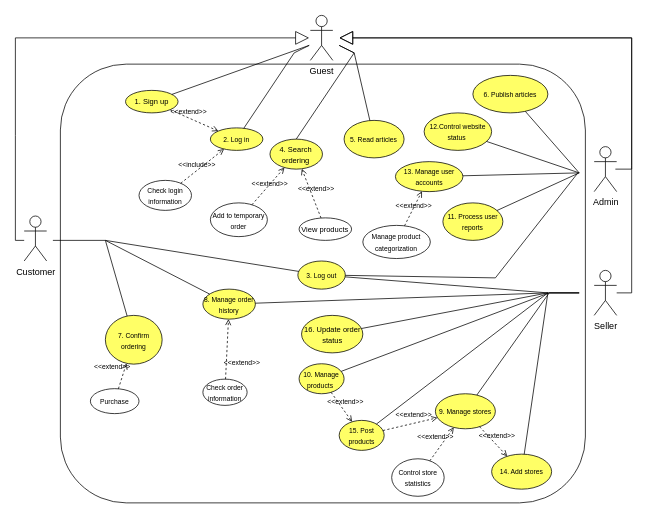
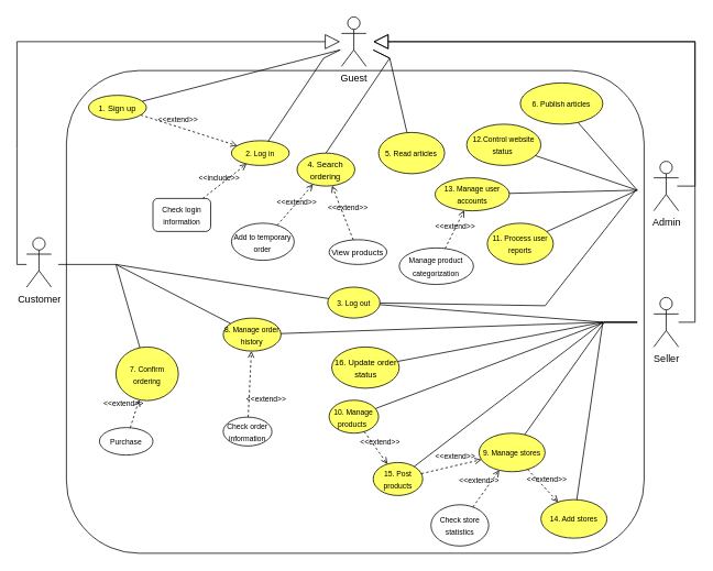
  <mxCell id="0" />
  <mxCell id="1" parent="0" />
  <mxCell id="2" value="" style="rounded=1;whiteSpace=wrap;html=1;" vertex="1" parent="1"><mxGeometry x="80" y="85" width="700" height="585" as="geometry" /></mxCell>
  <mxCell id="3" value="Guest" style="shape=umlActor;verticalLabelPosition=bottom;verticalAlign=top;html=1;outlineConnect=0;" parent="1" vertex="1"><mxGeometry x="413.28" y="20" width="30" height="60" as="geometry" /></mxCell>
  <mxCell id="4" value="Customer" style="shape=umlActor;verticalLabelPosition=bottom;verticalAlign=top;html=1;outlineConnect=0;" parent="1" vertex="1"><mxGeometry x="31.73" y="287.5" width="30" height="60" as="geometry" /></mxCell>
  <mxCell id="5" value="Seller" style="shape=umlActor;verticalLabelPosition=bottom;verticalAlign=top;html=1;outlineConnect=0;" parent="1" vertex="1"><mxGeometry x="791.73" y="360" width="30" height="60" as="geometry" /></mxCell>
  <mxCell id="6" value="Admin&lt;br&gt;" style="shape=umlActor;verticalLabelPosition=bottom;verticalAlign=top;html=1;outlineConnect=0;" parent="1" vertex="1"><mxGeometry x="791.73" y="195" width="30" height="60" as="geometry" /></mxCell>
  <mxCell id="7" value="&lt;font style=&quot;font-size: 9px;&quot;&gt;Add to temporary order&lt;/font&gt;" style="ellipse;whiteSpace=wrap;html=1;align=center;" parent="1" vertex="1"><mxGeometry x="280" y="270" width="76" height="45" as="geometry" /></mxCell>
  <mxCell id="8" value="&lt;font size=&quot;1&quot;&gt;4. Search ordering&lt;/font&gt;" style="ellipse;whiteSpace=wrap;html=1;fillColor=#FFFF66;" parent="1" vertex="1"><mxGeometry x="359.46" y="185" width="70" height="40" as="geometry" /></mxCell>
  <mxCell id="9" value="&lt;font style=&quot;font-size: 9px;&quot;&gt;2. Log in&lt;/font&gt;" style="ellipse;whiteSpace=wrap;html=1;fillColor=#FFFF66;" parent="1" vertex="1"><mxGeometry x="280" y="170" width="70" height="30" as="geometry" /></mxCell>
  <mxCell id="10" value="&lt;font style=&quot;font-size: 9px;&quot;&gt;11. Process user reports&lt;/font&gt;" style="ellipse;whiteSpace=wrap;html=1;fillColor=#FFFF66;" parent="1" vertex="1"><mxGeometry x="590" y="270" width="80" height="50" as="geometry" /></mxCell>
  <mxCell id="11" value="&lt;font style=&quot;font-size: 9px;&quot;&gt;6. Publish articles&lt;/font&gt;" style="ellipse;whiteSpace=wrap;html=1;fillColor=#FFFF66;" parent="1" vertex="1"><mxGeometry x="630" y="100" width="100" height="50" as="geometry" /></mxCell>
  <mxCell id="12" value="&lt;font style=&quot;font-size: 9px;&quot;&gt;12.Control website status&amp;nbsp;&lt;/font&gt;" style="ellipse;whiteSpace=wrap;html=1;fillColor=#FFFF66;" parent="1" vertex="1"><mxGeometry x="565" y="150" width="90" height="50" as="geometry" /></mxCell>
  <mxCell id="13" value="&lt;font style=&quot;font-size: 9px;&quot;&gt;13. Manage user accounts&lt;/font&gt;" style="ellipse;whiteSpace=wrap;html=1;fillColor=#FFFF66;" parent="1" vertex="1"><mxGeometry x="526.73" y="215" width="90" height="40" as="geometry" /></mxCell>
- <mxCell id="14" value="&lt;font style=&quot;font-size: 9px;&quot;&gt;Control store statistics&lt;/font&gt;" style="ellipse;whiteSpace=wrap;html=1;" parent="1" vertex="1"><mxGeometry x="521.73" y="611.22" width="70" height="50" as="geometry" /></mxCell>
+ <mxCell id="14" value="&lt;font style=&quot;font-size: 9px;&quot;&gt;Check store statistics&lt;/font&gt;" style="ellipse;whiteSpace=wrap;html=1;" parent="1" vertex="1"><mxGeometry x="521.73" y="611.22" width="70" height="50" as="geometry" /></mxCell>
  <mxCell id="15" value="&lt;font style=&quot;font-size: 9px;&quot;&gt;10. Manage products&amp;nbsp;&lt;/font&gt;" style="ellipse;whiteSpace=wrap;html=1;fillColor=#FFFF66;" parent="1" vertex="1"><mxGeometry x="398.28" y="484.5" width="60" height="40" as="geometry" /></mxCell>
  <mxCell id="16" value="&lt;font style=&quot;font-size: 9px;&quot;&gt;9. Manage stores&lt;/font&gt;" style="ellipse;whiteSpace=wrap;html=1;fillColor=#FFFF66;" parent="1" vertex="1"><mxGeometry x="580" y="524.5" width="80" height="46.72" as="geometry" /></mxCell>
  <mxCell id="17" value="&lt;font style=&quot;font-size: 9px;&quot;&gt;5. Read articles&lt;/font&gt;" style="ellipse;whiteSpace=wrap;html=1;fillColor=#FFFF66;" parent="1" vertex="1"><mxGeometry x="458.28" y="160" width="80" height="50" as="geometry" /></mxCell>
  <mxCell id="18" value="&lt;font style=&quot;font-size: 9px;&quot;&gt;Purchase&lt;/font&gt;" style="ellipse;whiteSpace=wrap;html=1;" parent="1" vertex="1"><mxGeometry x="120" y="517.72" width="64.85" height="33.28" as="geometry" /></mxCell>
  <mxCell id="19" value="&lt;font style=&quot;font-size: 9px;&quot;&gt;8. Manage order&lt;br&gt;history&lt;br&gt;&lt;/font&gt;" style="ellipse;whiteSpace=wrap;html=1;fillColor=#FFFF66;" parent="1" vertex="1"><mxGeometry x="270" y="385" width="70" height="40" as="geometry" /></mxCell>
  <mxCell id="20" value="" style="endArrow=none;html=1;rounded=0;" parent="1" source="16" edge="1"><mxGeometry width="50" height="50" relative="1" as="geometry"><mxPoint x="674.85" y="410" as="sourcePoint" /><mxPoint x="771.73" y="390" as="targetPoint" /><Array as="points"><mxPoint x="731.73" y="390" /></Array></mxGeometry></mxCell>
  <mxCell id="21" value="" style="endArrow=none;html=1;rounded=0;" parent="1" source="15" edge="1"><mxGeometry width="50" height="50" relative="1" as="geometry"><mxPoint x="631.73" y="400" as="sourcePoint" /><mxPoint x="771.73" y="390" as="targetPoint" /><Array as="points"><mxPoint x="731.73" y="390" /></Array></mxGeometry></mxCell>
  <mxCell id="22" value="" style="endArrow=none;html=1;rounded=0;" parent="1" source="19" edge="1"><mxGeometry width="50" height="50" relative="1" as="geometry"><mxPoint x="651.73" y="460" as="sourcePoint" /><mxPoint x="771.73" y="390" as="targetPoint" /><Array as="points"><mxPoint x="731.73" y="390" /></Array></mxGeometry></mxCell>
  <mxCell id="23" value="" style="endArrow=none;html=1;rounded=0;" parent="1" source="9" edge="1"><mxGeometry width="50" height="50" relative="1" as="geometry"><mxPoint x="358.46" y="120" as="sourcePoint" /><mxPoint x="411.73" y="60" as="targetPoint" /><Array as="points"><mxPoint x="391.73" y="70" /></Array></mxGeometry></mxCell>
  <mxCell id="24" value="" style="endArrow=none;html=1;rounded=0;" parent="1" source="17" edge="1"><mxGeometry width="50" height="50" relative="1" as="geometry"><mxPoint x="521.73" y="130" as="sourcePoint" /><mxPoint x="451.73" y="60" as="targetPoint" /><Array as="points"><mxPoint x="471.73" y="70" /></Array></mxGeometry></mxCell>
  <mxCell id="25" value="" style="endArrow=none;html=1;rounded=0;exitX=0.5;exitY=0;exitDx=0;exitDy=0;" parent="1" source="8" edge="1"><mxGeometry width="50" height="50" relative="1" as="geometry"><mxPoint x="516.73" y="130" as="sourcePoint" /><mxPoint x="451.73" y="60" as="targetPoint" /><Array as="points"><mxPoint x="471.73" y="70" /></Array></mxGeometry></mxCell>
  <mxCell id="26" value="&lt;font size=&quot;1&quot;&gt;16. Update order status&lt;/font&gt;" style="ellipse;whiteSpace=wrap;html=1;fillColor=#FFFF66;" parent="1" vertex="1"><mxGeometry x="401.56" y="420" width="81.72" height="50" as="geometry" /></mxCell>
  <mxCell id="27" value="&lt;font style=&quot;font-size: 9px;&quot;&gt;Manage product categorization&lt;/font&gt;" style="ellipse;whiteSpace=wrap;html=1;" parent="1" vertex="1"><mxGeometry x="483.28" y="300" width="90" height="44.22" as="geometry" /></mxCell>
- <mxCell id="28" value="&lt;font style=&quot;font-size: 9px;&quot;&gt;Check login information&lt;/font&gt;" style="ellipse;whiteSpace=wrap;html=1;" parent="1" vertex="1"><mxGeometry x="184.85" y="240" width="70" height="40" as="geometry" /></mxCell>
+ <mxCell id="28" value="&lt;font style=&quot;font-size: 9px;&quot;&gt;Check login information&lt;/font&gt;" style="whiteSpace=wrap;html=1;rounded=1;" parent="1" vertex="1"><mxGeometry x="184.85" y="240" width="70" height="40" as="geometry" /></mxCell>
  <mxCell id="29" value="&lt;font style=&quot;font-size: 9px;&quot;&gt;&amp;lt;&amp;lt;include&amp;gt;&amp;gt;&lt;/font&gt;" style="html=1;verticalAlign=bottom;labelBackgroundColor=none;endArrow=open;endFill=0;dashed=1;rounded=0;" parent="1" source="28" target="9" edge="1"><mxGeometry x="-0.228" y="1" width="160" relative="1" as="geometry"><mxPoint x="371.73" y="190" as="sourcePoint" /><mxPoint x="326.73" y="160" as="targetPoint" /><mxPoint y="1" as="offset" /></mxGeometry></mxCell>
  <mxCell id="30" value="&lt;font style=&quot;font-size: 9px;&quot;&gt;7. Confirm ordering&lt;/font&gt;" style="ellipse;whiteSpace=wrap;html=1;fillColor=#FFFF66;" parent="1" vertex="1"><mxGeometry x="140" y="420" width="75.71" height="65" as="geometry" /></mxCell>
  <mxCell id="31" value="&lt;font style=&quot;font-size: 9px;&quot;&gt;Check order information&lt;/font&gt;" style="ellipse;whiteSpace=wrap;html=1;" parent="1" vertex="1"><mxGeometry x="270" y="505" width="59" height="35" as="geometry" /></mxCell>
  <mxCell id="32" value="&lt;font style=&quot;font-size: 9px;&quot;&gt;&amp;lt;&amp;lt;extend&amp;gt;&amp;gt;&lt;/font&gt;" style="html=1;verticalAlign=bottom;labelBackgroundColor=none;endArrow=open;endFill=0;dashed=1;rounded=0;" parent="1" source="31" target="19" edge="1"><mxGeometry x="-0.648" y="-21" width="160" relative="1" as="geometry"><mxPoint x="289.81" y="319.72" as="sourcePoint" /><mxPoint x="242.81" y="340.72" as="targetPoint" /><mxPoint as="offset" /></mxGeometry></mxCell>
  <mxCell id="33" value="" style="endArrow=block;endSize=16;endFill=0;html=1;rounded=0;entryX=0.5;entryY=0.5;entryDx=0;entryDy=0;entryPerimeter=0;" parent="1" edge="1"><mxGeometry width="160" relative="1" as="geometry"><mxPoint x="31.73" y="320" as="sourcePoint" /><mxPoint x="411.73" y="50" as="targetPoint" /><Array as="points"><mxPoint x="20" y="320" /><mxPoint x="20" y="180" /><mxPoint x="20" y="50" /></Array></mxGeometry></mxCell>
  <mxCell id="34" value="" style="endArrow=block;endSize=16;endFill=0;html=1;rounded=0;" parent="1" edge="1"><mxGeometry width="160" relative="1" as="geometry"><mxPoint x="820" y="225" as="sourcePoint" /><mxPoint x="451.73" y="50" as="targetPoint" /><Array as="points"><mxPoint x="841.73" y="225" /><mxPoint x="841.73" y="50" /></Array></mxGeometry></mxCell>
  <mxCell id="35" value="" style="endArrow=block;endSize=16;endFill=0;html=1;rounded=0;" parent="1" edge="1"><mxGeometry width="160" relative="1" as="geometry"><mxPoint x="821.73" y="390" as="sourcePoint" /><mxPoint x="451.73" y="50" as="targetPoint" /><Array as="points"><mxPoint x="841.73" y="390" /><mxPoint x="841.73" y="220" /><mxPoint x="841.73" y="50" /></Array></mxGeometry></mxCell>
  <mxCell id="36" value="&lt;font size=&quot;1&quot;&gt;View products&lt;/font&gt;" style="ellipse;whiteSpace=wrap;html=1;" parent="1" vertex="1"><mxGeometry x="398.28" y="290" width="70" height="30" as="geometry" /></mxCell>
  <mxCell id="37" value="&lt;font style=&quot;font-size: 9px;&quot;&gt;&amp;lt;&amp;lt;extend&amp;gt;&amp;gt;&lt;/font&gt;" style="html=1;verticalAlign=bottom;labelBackgroundColor=none;endArrow=open;endFill=0;dashed=1;rounded=0;" parent="1" source="36" target="8" edge="1"><mxGeometry x="-0.09" y="-5" width="160" relative="1" as="geometry"><mxPoint x="419.73" y="181" as="sourcePoint" /><mxPoint x="460.73" y="151" as="targetPoint" /><mxPoint as="offset" /></mxGeometry></mxCell>
  <mxCell id="38" value="&lt;font style=&quot;font-size: 9px;&quot;&gt;&amp;lt;&amp;lt;extend&amp;gt;&amp;gt;&lt;/font&gt;" style="html=1;verticalAlign=bottom;labelBackgroundColor=none;endArrow=open;endFill=0;dashed=1;rounded=0;" parent="1" source="18" target="30" edge="1"><mxGeometry x="-0.005" y="14" width="160" relative="1" as="geometry"><mxPoint x="257.81" y="410.72" as="sourcePoint" /><mxPoint x="230.81" y="374.72" as="targetPoint" /><mxPoint as="offset" /></mxGeometry></mxCell>
  <mxCell id="39" value="&lt;font style=&quot;font-size: 9px;&quot;&gt;3. Log out&lt;/font&gt;" style="ellipse;whiteSpace=wrap;html=1;fillColor=#FFFF66;" parent="1" vertex="1"><mxGeometry x="396.64" y="347.5" width="63.28" height="37.5" as="geometry" /></mxCell>
  <mxCell id="40" value="&lt;font style=&quot;font-size: 9px;&quot;&gt;&amp;lt;&amp;lt;extend&amp;gt;&amp;gt;&lt;/font&gt;" style="html=1;verticalAlign=bottom;labelBackgroundColor=none;endArrow=open;endFill=0;dashed=1;rounded=0;" parent="1" source="14" target="16" edge="1"><mxGeometry x="-0.133" y="8" width="160" relative="1" as="geometry"><mxPoint x="344.73" y="394" as="sourcePoint" /><mxPoint x="304.73" y="345" as="targetPoint" /><mxPoint as="offset" /></mxGeometry></mxCell>
  <mxCell id="41" value="&lt;font style=&quot;font-size: 9px;&quot;&gt;&amp;lt;&amp;lt;extend&amp;gt;&amp;gt;&lt;/font&gt;" style="html=1;verticalAlign=bottom;labelBackgroundColor=none;endArrow=open;endFill=0;dashed=1;rounded=0;" parent="1" source="42" target="9" edge="1"><mxGeometry x="-0.228" y="1" width="160" relative="1" as="geometry"><mxPoint x="241.73" y="170" as="sourcePoint" /><mxPoint x="284.73" y="159" as="targetPoint" /><mxPoint y="1" as="offset" /></mxGeometry></mxCell>
- <mxCell id="42" value="&lt;font size=&quot;1&quot;&gt;1. Sign up&lt;/font&gt;" style="ellipse;whiteSpace=wrap;html=1;fillColor=#FFFF66;" parent="1" vertex="1"><mxGeometry x="166.88" y="120" width="70" height="30" as="geometry" /></mxCell>
+ <mxCell id="42" value="&lt;font size=&quot;1&quot;&gt;1. Sign up&lt;/font&gt;" style="ellipse;whiteSpace=wrap;html=1;fillColor=#FFFF66;" parent="1" vertex="1"><mxGeometry x="106.88" y="115" width="70" height="30" as="geometry" /></mxCell>
  <mxCell id="43" value="" style="endArrow=none;html=1;rounded=0;" parent="1" source="42" edge="1"><mxGeometry width="50" height="50" relative="1" as="geometry"><mxPoint x="271.73" y="130" as="sourcePoint" /><mxPoint x="411.73" y="60" as="targetPoint" /></mxGeometry></mxCell>
  <mxCell id="44" value="" style="endArrow=none;html=1;rounded=0;" parent="1" source="12" edge="1"><mxGeometry width="50" height="50" relative="1" as="geometry"><mxPoint x="631.73" y="330" as="sourcePoint" /><mxPoint x="771.73" y="230" as="targetPoint" /></mxGeometry></mxCell>
  <mxCell id="45" value="" style="endArrow=none;html=1;rounded=0;" parent="1" source="11" edge="1"><mxGeometry width="50" height="50" relative="1" as="geometry"><mxPoint x="644.73" y="209" as="sourcePoint" /><mxPoint x="771.73" y="230" as="targetPoint" /></mxGeometry></mxCell>
  <mxCell id="46" value="" style="endArrow=none;html=1;rounded=0;" parent="1" source="13" edge="1"><mxGeometry width="50" height="50" relative="1" as="geometry"><mxPoint x="644.73" y="209" as="sourcePoint" /><mxPoint x="771.73" y="230" as="targetPoint" /></mxGeometry></mxCell>
  <mxCell id="47" value="" style="endArrow=none;html=1;rounded=0;" parent="1" source="10" edge="1"><mxGeometry width="50" height="50" relative="1" as="geometry"><mxPoint x="610.73" y="252" as="sourcePoint" /><mxPoint x="771.73" y="230" as="targetPoint" /></mxGeometry></mxCell>
  <mxCell id="48" value="&lt;font style=&quot;font-size: 9px;&quot;&gt;14. Add stores&lt;/font&gt;" style="ellipse;whiteSpace=wrap;html=1;fillColor=#FFFF66;" parent="1" vertex="1"><mxGeometry x="655" y="605" width="80" height="46.72" as="geometry" /></mxCell>
  <mxCell id="49" value="&lt;font style=&quot;font-size: 9px;&quot;&gt;15. Post products&lt;/font&gt;" style="ellipse;whiteSpace=wrap;html=1;fillColor=#FFFF66;" parent="1" vertex="1"><mxGeometry x="451.73" y="560" width="60" height="40" as="geometry" /></mxCell>
  <mxCell id="50" value="" style="endArrow=none;html=1;rounded=0;" parent="1" source="49" edge="1"><mxGeometry width="50" height="50" relative="1" as="geometry"><mxPoint x="600" y="520" as="sourcePoint" /><mxPoint x="730" y="390" as="targetPoint" /></mxGeometry></mxCell>
  <mxCell id="51" value="" style="endArrow=none;html=1;rounded=0;" parent="1" source="48" edge="1"><mxGeometry width="50" height="50" relative="1" as="geometry"><mxPoint x="680" y="460" as="sourcePoint" /><mxPoint x="730" y="390" as="targetPoint" /></mxGeometry></mxCell>
  <mxCell id="52" value="&lt;font style=&quot;font-size: 9px;&quot;&gt;&amp;lt;&amp;lt;extend&amp;gt;&amp;gt;&lt;/font&gt;" style="html=1;verticalAlign=bottom;labelBackgroundColor=none;endArrow=open;endFill=0;dashed=1;rounded=0;" parent="1" source="16" target="48" edge="1"><mxGeometry x="0.16" y="3" width="160" relative="1" as="geometry"><mxPoint x="464" y="394" as="sourcePoint" /><mxPoint x="499" y="408" as="targetPoint" /><mxPoint as="offset" /></mxGeometry></mxCell>
  <mxCell id="53" value="&lt;font style=&quot;font-size: 9px;&quot;&gt;&amp;lt;&amp;lt;extend&amp;gt;&amp;gt;&lt;/font&gt;" style="html=1;verticalAlign=bottom;labelBackgroundColor=none;endArrow=open;endFill=0;dashed=1;rounded=0;" parent="1" source="15" target="49" edge="1"><mxGeometry x="0.16" y="3" width="160" relative="1" as="geometry"><mxPoint x="525" y="445" as="sourcePoint" /><mxPoint x="515" y="481" as="targetPoint" /><mxPoint as="offset" /></mxGeometry></mxCell>
  <mxCell id="54" value="&lt;font style=&quot;font-size: 9px;&quot;&gt;&amp;lt;&amp;lt;extend&amp;gt;&amp;gt;&lt;/font&gt;" style="html=1;verticalAlign=bottom;labelBackgroundColor=none;endArrow=open;endFill=0;dashed=1;rounded=0;" parent="1" source="49" target="16" edge="1"><mxGeometry x="0.16" y="3" width="160" relative="1" as="geometry"><mxPoint x="611" y="587" as="sourcePoint" /><mxPoint x="662" y="583" as="targetPoint" /><mxPoint as="offset" /></mxGeometry></mxCell>
  <mxCell id="55" value="&lt;font style=&quot;font-size: 9px;&quot;&gt;&amp;lt;&amp;lt;extend&amp;gt;&amp;gt;&lt;/font&gt;" style="html=1;verticalAlign=bottom;labelBackgroundColor=none;endArrow=open;endFill=0;dashed=1;rounded=0;" parent="1" source="27" target="13" edge="1"><mxGeometry x="-0.134" y="-3" width="160" relative="1" as="geometry"><mxPoint x="600" y="268" as="sourcePoint" /><mxPoint x="638" y="284" as="targetPoint" /><mxPoint as="offset" /></mxGeometry></mxCell>
  <mxCell id="56" value="" style="endArrow=none;html=1;rounded=0;" edge="1" parent="1"><mxGeometry width="50" height="50" relative="1" as="geometry"><mxPoint x="70" y="320" as="sourcePoint" /><mxPoint x="140" y="320" as="targetPoint" /></mxGeometry></mxCell>
  <mxCell id="57" value="" style="endArrow=none;html=1;rounded=0;" edge="1" parent="1" target="19"><mxGeometry width="50" height="50" relative="1" as="geometry"><mxPoint x="140" y="320" as="sourcePoint" /><mxPoint x="120" y="410" as="targetPoint" /></mxGeometry></mxCell>
  <mxCell id="58" value="" style="endArrow=none;html=1;rounded=0;" edge="1" parent="1" source="30"><mxGeometry width="50" height="50" relative="1" as="geometry"><mxPoint x="50" y="450" as="sourcePoint" /><mxPoint x="140" y="320" as="targetPoint" /></mxGeometry></mxCell>
  <mxCell id="59" value="" style="endArrow=none;html=1;rounded=0;" edge="1" parent="1" target="39"><mxGeometry width="50" height="50" relative="1" as="geometry"><mxPoint x="140" y="320" as="sourcePoint" /><mxPoint x="280" y="290" as="targetPoint" /></mxGeometry></mxCell>
  <mxCell id="60" value="" style="endArrow=none;html=1;rounded=0;" edge="1" parent="1" source="39"><mxGeometry width="50" height="50" relative="1" as="geometry"><mxPoint x="650" y="430" as="sourcePoint" /><mxPoint x="730" y="390" as="targetPoint" /></mxGeometry></mxCell>
  <mxCell id="61" value="" style="endArrow=none;html=1;rounded=0;" edge="1" parent="1" source="39"><mxGeometry width="50" height="50" relative="1" as="geometry"><mxPoint x="740" y="350" as="sourcePoint" /><mxPoint x="770" y="230" as="targetPoint" /><Array as="points"><mxPoint x="660" y="370" /></Array></mxGeometry></mxCell>
  <mxCell id="62" value="" style="endArrow=none;html=1;rounded=0;" edge="1" parent="1" source="26"><mxGeometry width="50" height="50" relative="1" as="geometry"><mxPoint x="560" y="470" as="sourcePoint" /><mxPoint x="730" y="390" as="targetPoint" /></mxGeometry></mxCell>
  <mxCell id="63" value="&lt;font style=&quot;font-size: 9px;&quot;&gt;&amp;lt;&amp;lt;extend&amp;gt;&amp;gt;&lt;/font&gt;" style="html=1;verticalAlign=bottom;labelBackgroundColor=none;endArrow=open;endFill=0;dashed=1;rounded=0;" edge="1" parent="1" source="7" target="8"><mxGeometry x="-0.09" y="-5" width="160" relative="1" as="geometry"><mxPoint x="438" y="300" as="sourcePoint" /><mxPoint x="412" y="235" as="targetPoint" /><mxPoint as="offset" /></mxGeometry></mxCell>
